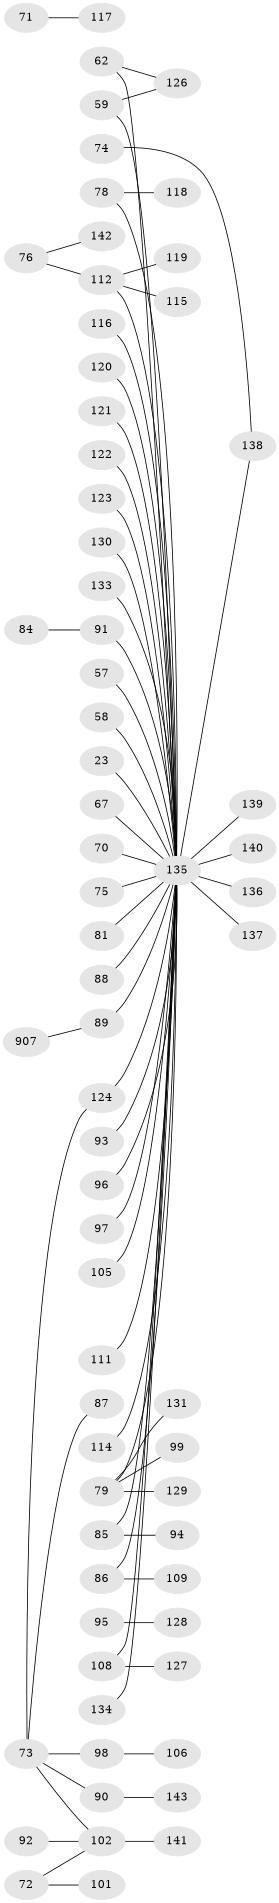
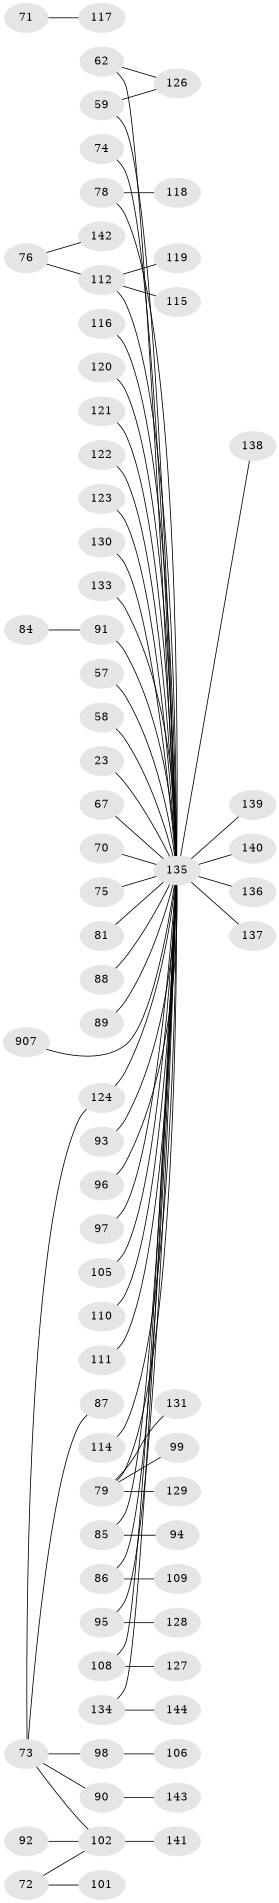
  graph {
    rankdir=LR
    node [color=gray90 style=filled]
    135 [super="+38+132+56"]
    136
    137
    138 [super="+42"]
    139
    140
    57
    58
    59
    126
    71
    117
    62
    n14 [label=23]
    67
    70
    72
    101
    102 [super="+20+26"]
    141
    73 [super="+24+17"]
    87
    90
    98
    124 [super="+61"]
    143
    106
    74
    75
    112 [super="+11+23+60"]
    115
    119
    76
    142
    78
    118
    79
    99
    129
    131
    81
    91 [super="+27"]
    84
    85
    94
    86
    109
    88
    89
    92
    93
    95
    128
    96
    97
    105
    n57 [label=907]
    108 [super="+28+48"]
    127
+   110
    111
    114
    116
    120
    121
    122
    123
    130
    133
    134
+   144
    135 -- 136
    135 -- 137
    135 -- 138
    135 -- 139
    135 -- 140
    57 -- 135
    58 -- 135
    59 -- 135
    59 -- 126
    71 -- 117
    62 -- 135
    62 -- 126
    n14 -- 135
    67 -- 135
    70 -- 135
    72 -- 101
    72 -- 102
    102 -- 141
    73 -- 102
    73 -- 87
    73 -- 90
    73 -- 98
    73 -- 124
    90 -- 143
    98 -- 106
    124 -- 135
-   74 -- 138
+   74 -- 135
    75 -- 135
    112 -- 135
    112 -- 115
    112 -- 119
    76 -- 112
    76 -- 142
    78 -- 135
    78 -- 118
    79 -- 135
    79 -- 99
    79 -- 129
    79 -- 131
    81 -- 135
    91 -- 135
    84 -- 91
    85 -- 135
    85 -- 94
    86 -- 135
    86 -- 109
    88 -- 135
    89 -- 135
    92 -- 102
    93 -- 135
+   95 -- 135
    95 -- 128
    96 -- 135
    97 -- 135
    105 -- 135
-   n57 -- 89
+   n57 -- 135
    108 -- 135
    108 -- 127
+   110 -- 135
    111 -- 135
    114 -- 135
    116 -- 135
    120 -- 135
    121 -- 135
    122 -- 135
    123 -- 135
    130 -- 135
    133 -- 135
    134 -- 135
+   134 -- 144
  }
